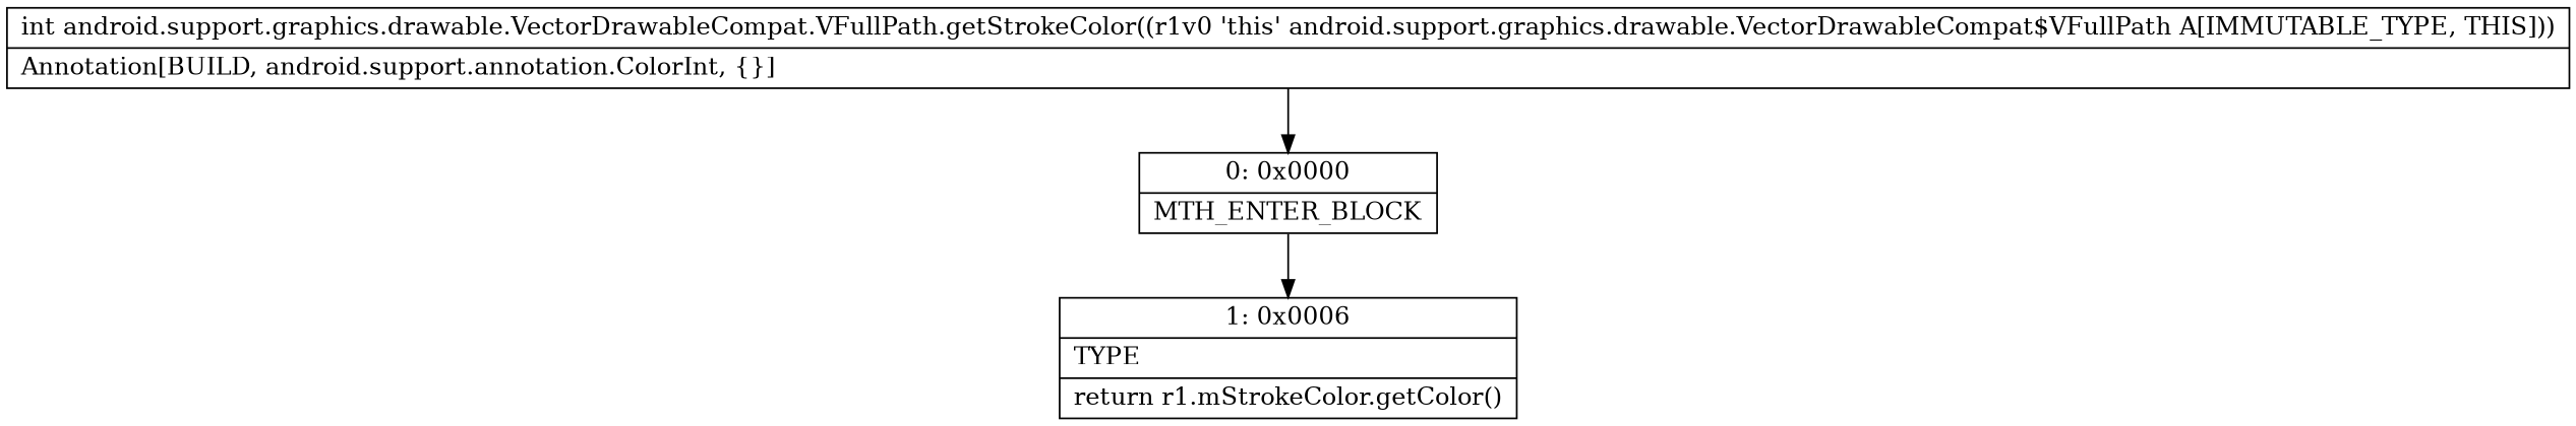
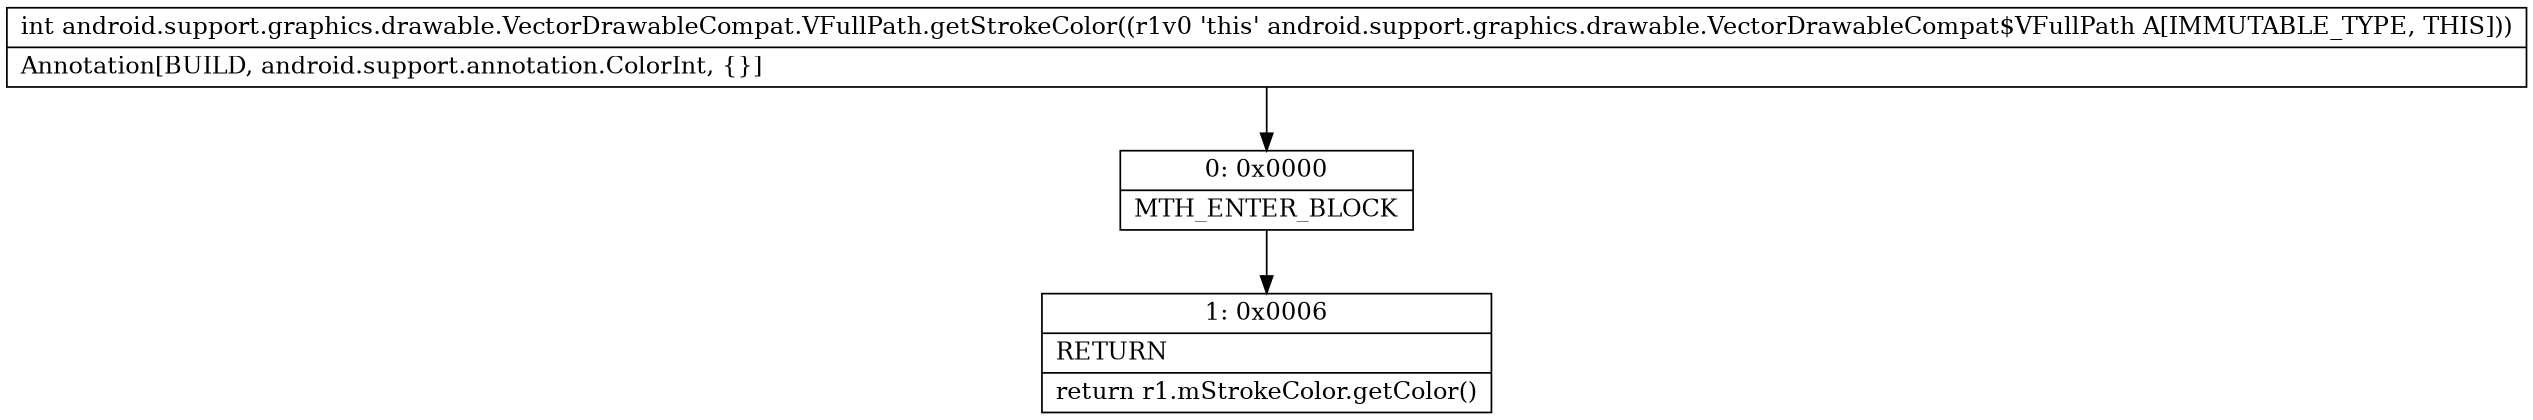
  digraph {
    node [shape=record]
    n1 [label="{0\:\ 0x0000|MTH_ENTER_BLOCK\l}"]
-   n2 [label="{1\:\ 0x0006|TYPE\l|return r1.mStrokeColor.getColor()\l}"]
+   n2 [label="{1\:\ 0x0006|RETURN\l|return r1.mStrokeColor.getColor()\l}"]
    n3 [label="{int android.support.graphics.drawable.VectorDrawableCompat.VFullPath.getStrokeColor((r1v0 'this' android.support.graphics.drawable.VectorDrawableCompat$VFullPath A[IMMUTABLE_TYPE, THIS]))  | Annotation[BUILD, android.support.annotation.ColorInt, \{\}]\l}"]
    n1 -> n2
    n3 -> n1
  }
